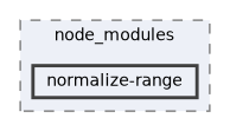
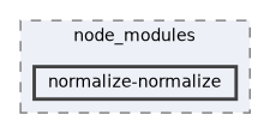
  digraph {
    compound=true
-   n1 [color=grey25 fillcolor="#edf0f7" fontname=Helvetica fontsize=10 height=0.2 label="normalize-range" shape=box style="filled,bold" width=0.4]
+   n1 [color=grey25 fillcolor="#edf0f7" fontname=Helvetica fontsize=10 height=0.2 label="normalize-normalize" shape=box style="filled,bold" width=0.4]
    subgraph cluster_1 {
      bgcolor="#edf0f7"
      fontname=Helvetica
      fontsize=10
      label=node_modules
      pencolor=grey50
      style="filled,dashed"
      n1
    }
  }
